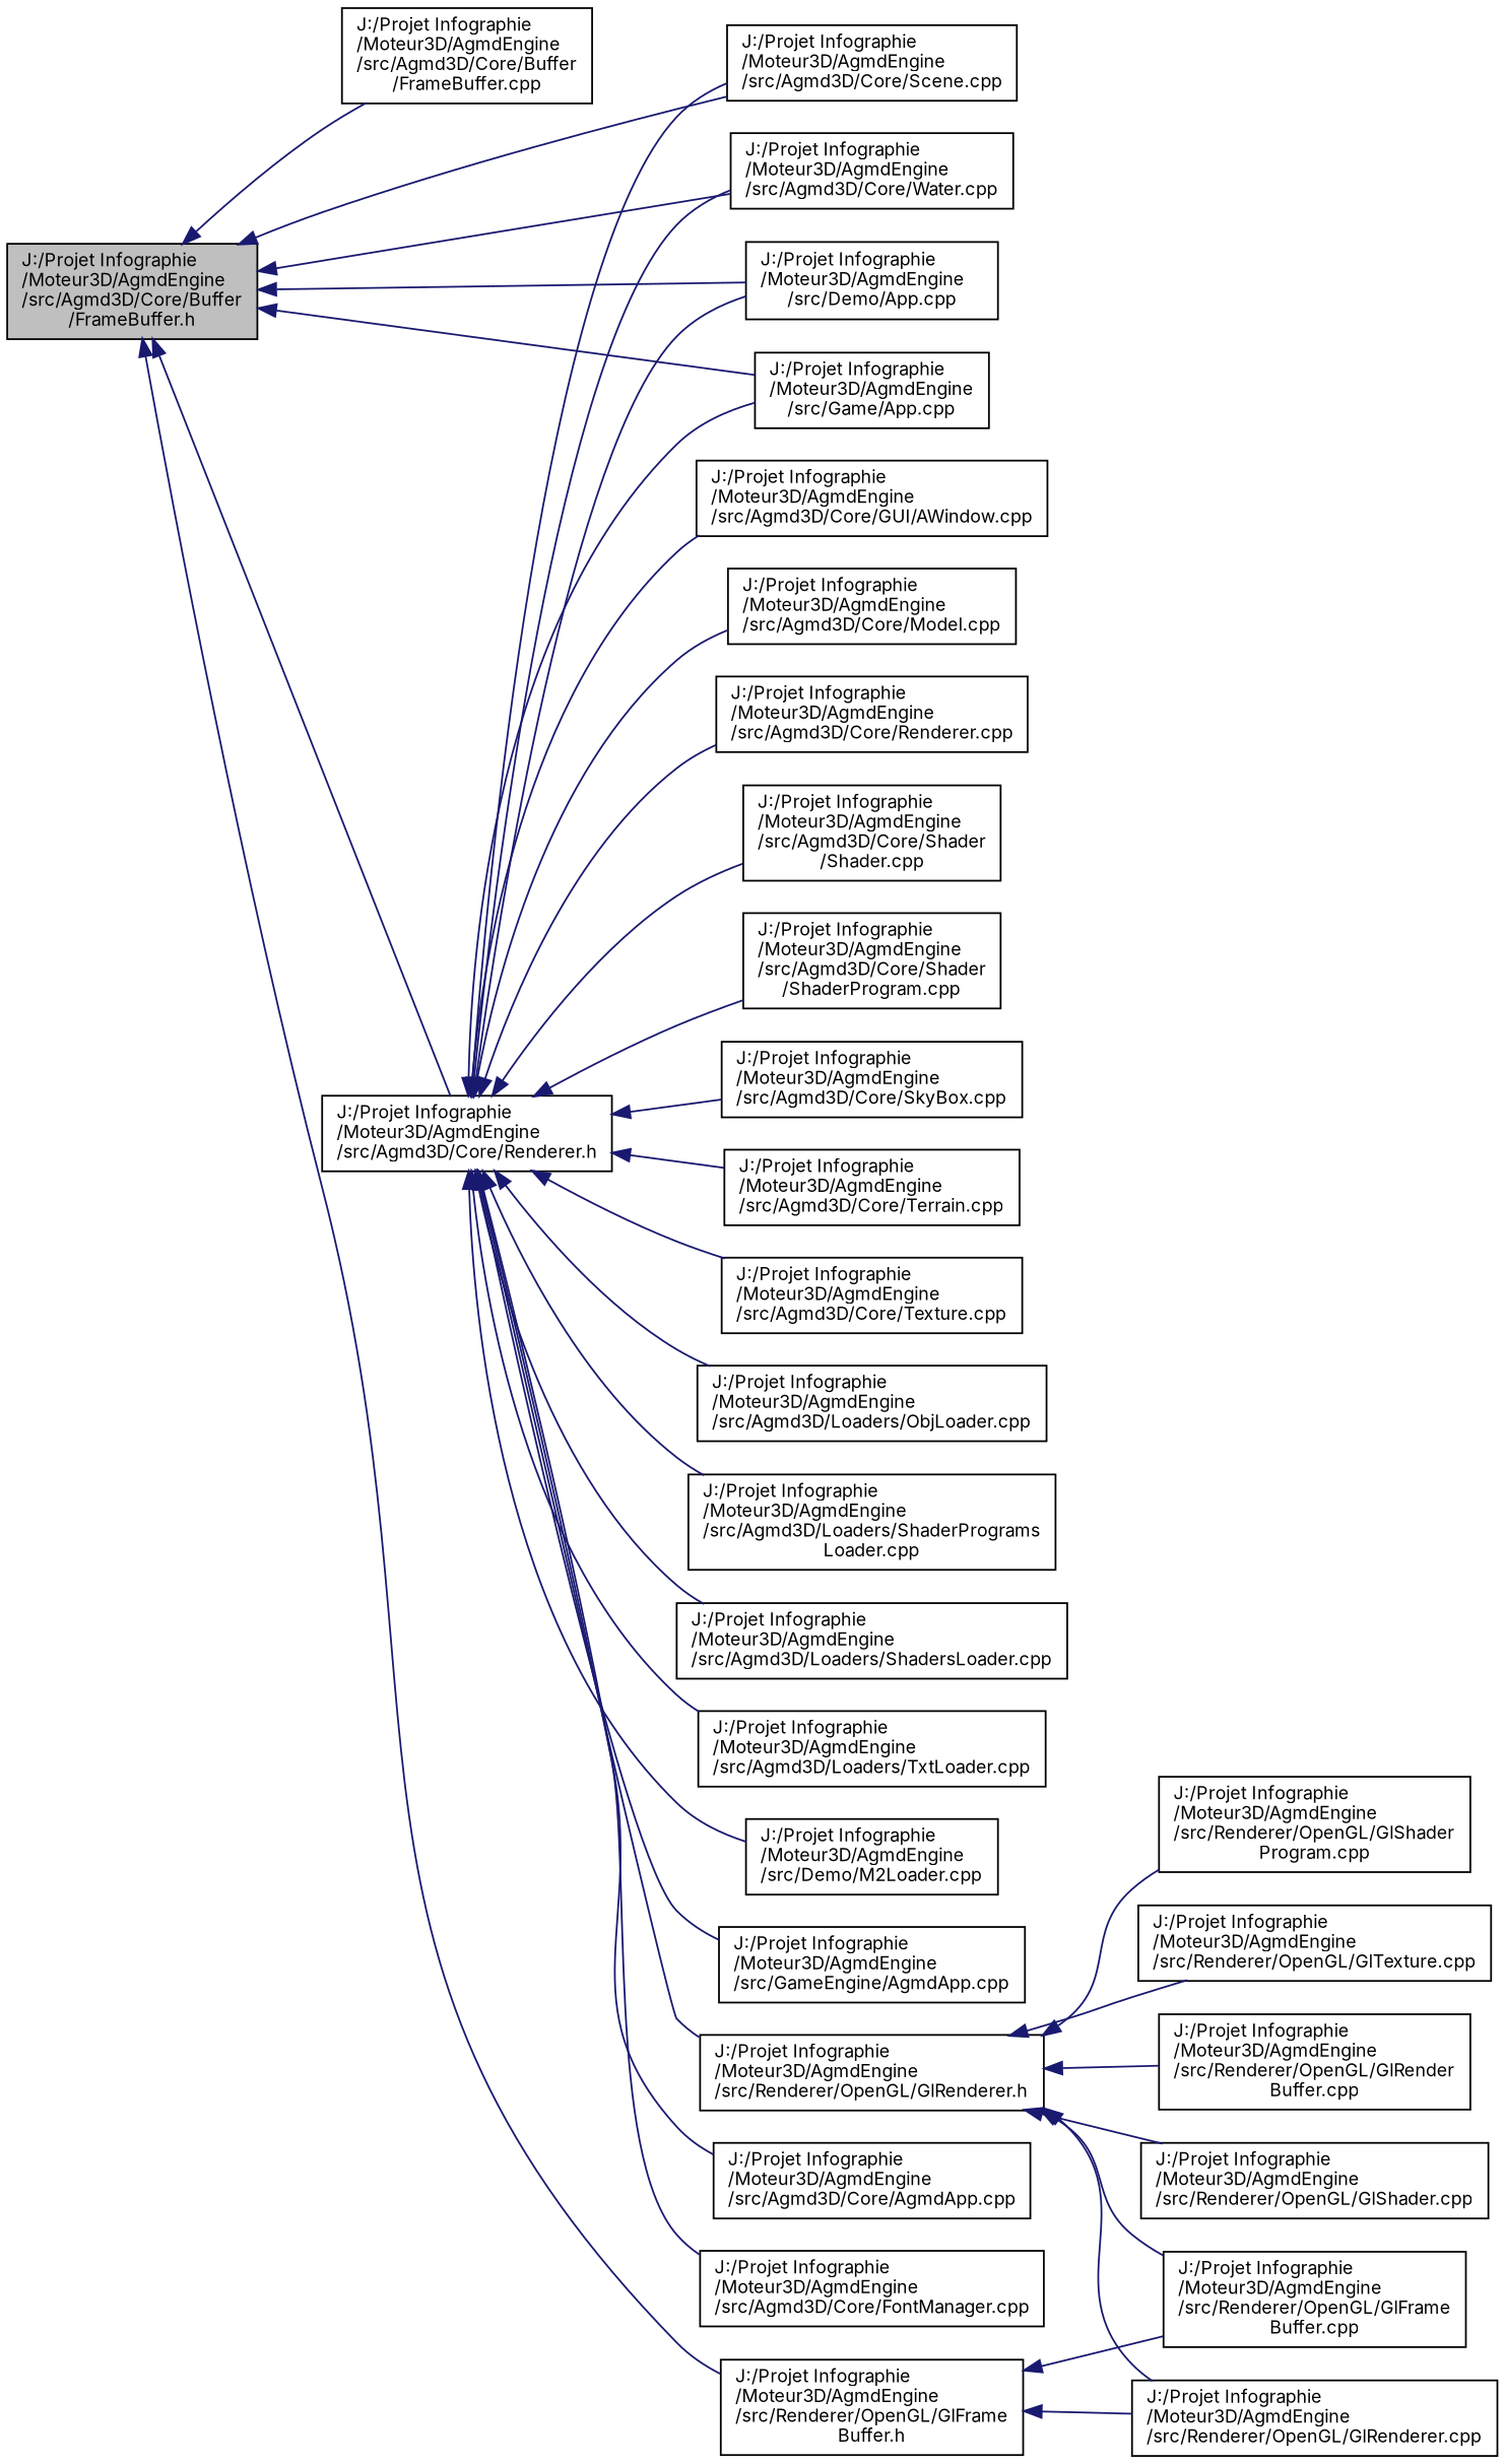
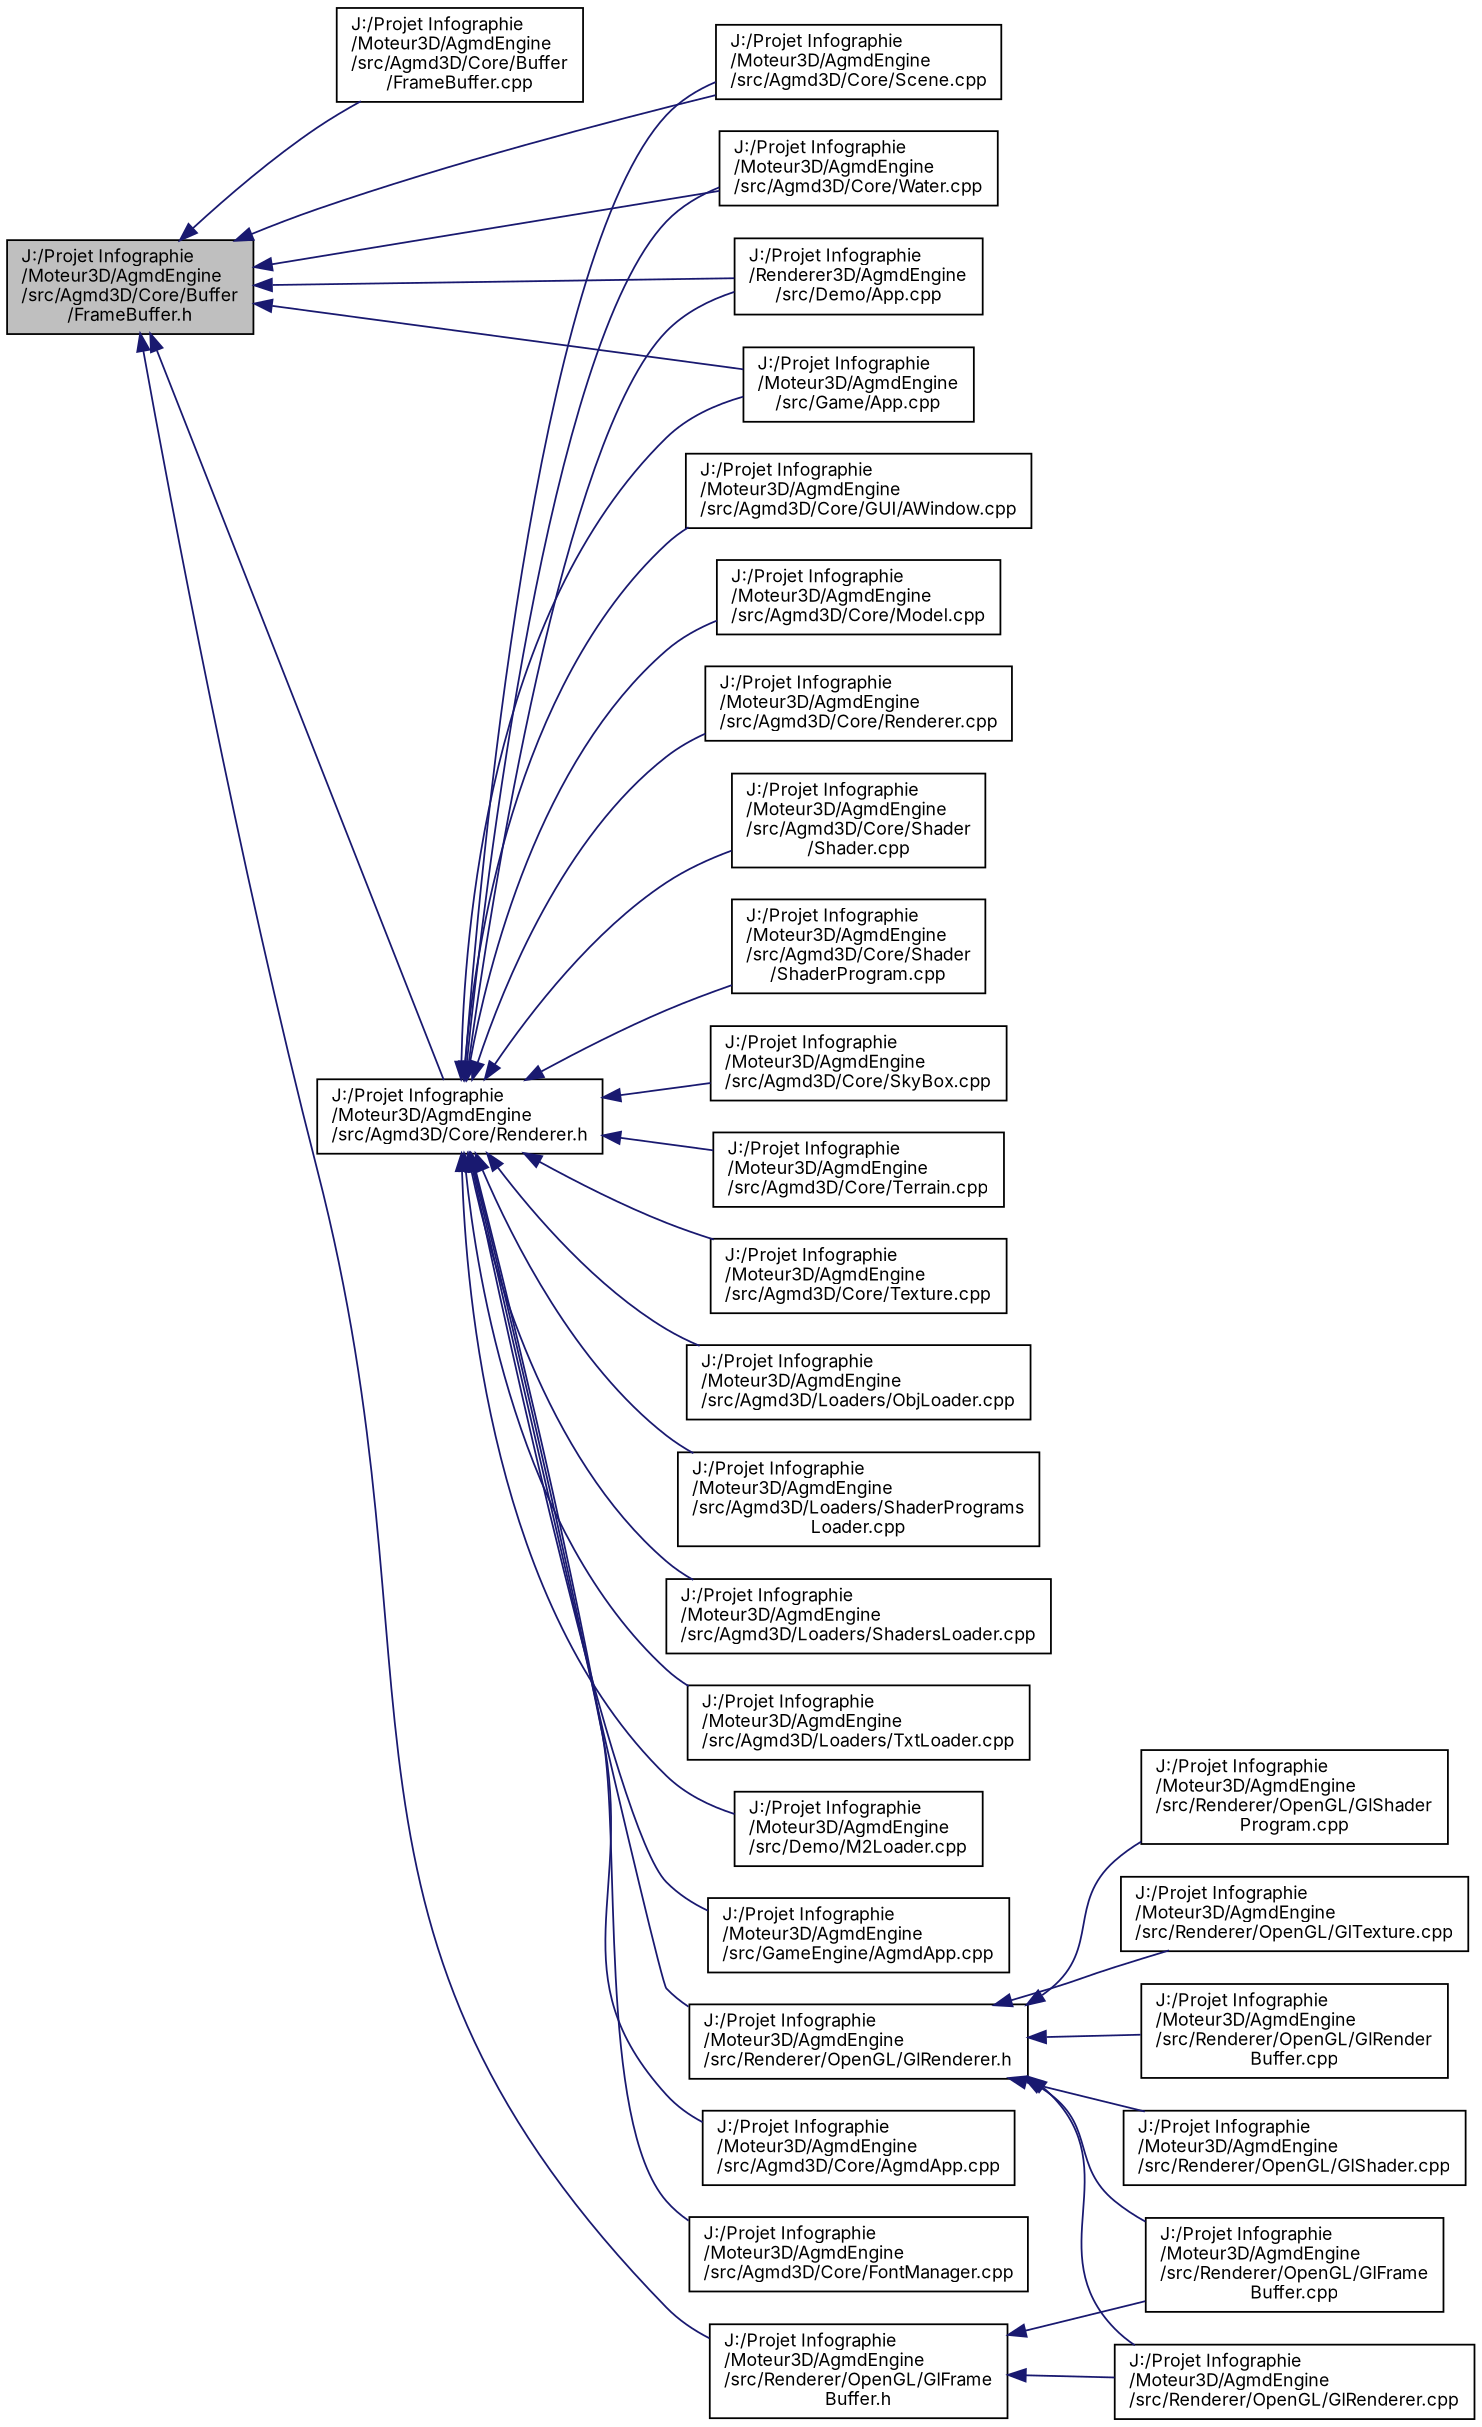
  digraph {
    rankdir=LR
    fontname=Inter
    node [color=black fillcolor=white fontname=Inter fontsize=10 shape=record style=filled]
    edge [color=midnightblue dir=back fontname=Inter fontsize=10 labelfontname=Helvetica labelfontsize=10 style=solid]
    n1 [fillcolor=grey75 fontcolor=black height=0.2 label="J:/Projet Infographie\l/Moteur3D/AgmdEngine\l/src/Agmd3D/Core/Buffer\l/FrameBuffer.h" width=0.4]
    n2 [height=0.2 label="J:/Projet Infographie\l/Moteur3D/AgmdEngine\l/src/Agmd3D/Core/Buffer\l/FrameBuffer.cpp" width=0.4]
    n3 [height=0.2 label="J:/Projet Infographie\l/Moteur3D/AgmdEngine\l/src/Agmd3D/Core/Renderer.h" width=0.4]
    n4 [height=0.2 label="J:/Projet Infographie\l/Moteur3D/AgmdEngine\l/src/Agmd3D/Core/Scene.cpp" width=0.4]
    n5 [height=0.2 label="J:/Projet Infographie\l/Moteur3D/AgmdEngine\l/src/Agmd3D/Core/Water.cpp" width=0.4]
-   n6 [height=0.2 label="J:/Projet Infographie\l/Moteur3D/AgmdEngine\l/src/Demo/App.cpp" width=0.4]
+   n6 [height=0.2 label="J:/Projet Infographie\l/Renderer3D/AgmdEngine\l/src/Demo/App.cpp" width=0.4]
    n7 [height=0.2 label="J:/Projet Infographie\l/Moteur3D/AgmdEngine\l/src/Game/App.cpp" width=0.4]
    n8 [height=0.2 label="J:/Projet Infographie\l/Moteur3D/AgmdEngine\l/src/Renderer/OpenGL/GlFrame\lBuffer.h" width=0.4]
    n9 [height=0.2 label="J:/Projet Infographie\l/Moteur3D/AgmdEngine\l/src/Agmd3D/Core/AgmdApp.cpp" width=0.4]
    n10 [height=0.2 label="J:/Projet Infographie\l/Moteur3D/AgmdEngine\l/src/Agmd3D/Core/FontManager.cpp" width=0.4]
    n11 [height=0.2 label="J:/Projet Infographie\l/Moteur3D/AgmdEngine\l/src/Agmd3D/Core/GUI/AWindow.cpp" width=0.4]
    n12 [height=0.2 label="J:/Projet Infographie\l/Moteur3D/AgmdEngine\l/src/Agmd3D/Core/Model.cpp" width=0.4]
    n13 [height=0.2 label="J:/Projet Infographie\l/Moteur3D/AgmdEngine\l/src/Agmd3D/Core/Renderer.cpp" width=0.4]
    n14 [height=0.2 label="J:/Projet Infographie\l/Moteur3D/AgmdEngine\l/src/Agmd3D/Core/Shader\l/Shader.cpp" width=0.4]
    n15 [height=0.2 label="J:/Projet Infographie\l/Moteur3D/AgmdEngine\l/src/Agmd3D/Core/Shader\l/ShaderProgram.cpp" width=0.4]
    n16 [height=0.2 label="J:/Projet Infographie\l/Moteur3D/AgmdEngine\l/src/Agmd3D/Core/SkyBox.cpp" width=0.4]
    n17 [height=0.2 label="J:/Projet Infographie\l/Moteur3D/AgmdEngine\l/src/Agmd3D/Core/Terrain.cpp" width=0.4]
    n18 [height=0.2 label="J:/Projet Infographie\l/Moteur3D/AgmdEngine\l/src/Agmd3D/Core/Texture.cpp" width=0.4]
    n19 [height=0.2 label="J:/Projet Infographie\l/Moteur3D/AgmdEngine\l/src/Agmd3D/Loaders/ObjLoader.cpp" width=0.4]
    n20 [height=0.2 label="J:/Projet Infographie\l/Moteur3D/AgmdEngine\l/src/Agmd3D/Loaders/ShaderPrograms\lLoader.cpp" width=0.4]
    n21 [height=0.2 label="J:/Projet Infographie\l/Moteur3D/AgmdEngine\l/src/Agmd3D/Loaders/ShadersLoader.cpp" width=0.4]
    n22 [height=0.2 label="J:/Projet Infographie\l/Moteur3D/AgmdEngine\l/src/Agmd3D/Loaders/TxtLoader.cpp" width=0.4]
    n23 [height=0.2 label="J:/Projet Infographie\l/Moteur3D/AgmdEngine\l/src/Demo/M2Loader.cpp" width=0.4]
    n24 [height=0.2 label="J:/Projet Infographie\l/Moteur3D/AgmdEngine\l/src/GameEngine/AgmdApp.cpp" width=0.4]
    n25 [height=0.2 label="J:/Projet Infographie\l/Moteur3D/AgmdEngine\l/src/Renderer/OpenGL/GlRenderer.h" width=0.4]
    n26 [height=0.2 label="J:/Projet Infographie\l/Moteur3D/AgmdEngine\l/src/Renderer/OpenGL/GlFrame\lBuffer.cpp" width=0.4]
    n27 [height=0.2 label="J:/Projet Infographie\l/Moteur3D/AgmdEngine\l/src/Renderer/OpenGL/GlRender\lBuffer.cpp" width=0.4]
    n28 [height=0.2 label="J:/Projet Infographie\l/Moteur3D/AgmdEngine\l/src/Renderer/OpenGL/GlRenderer.cpp" width=0.4]
    n29 [height=0.2 label="J:/Projet Infographie\l/Moteur3D/AgmdEngine\l/src/Renderer/OpenGL/GlShader.cpp" width=0.4]
    n30 [height=0.2 label="J:/Projet Infographie\l/Moteur3D/AgmdEngine\l/src/Renderer/OpenGL/GlShader\lProgram.cpp" width=0.4]
    n31 [height=0.2 label="J:/Projet Infographie\l/Moteur3D/AgmdEngine\l/src/Renderer/OpenGL/GlTexture.cpp" width=0.4]
    n1 -> n2
    n1 -> n3
    n1 -> n4
    n1 -> n5
    n1 -> n6
    n1 -> n7
    n1 -> n8
    n3 -> n4
    n3 -> n5
    n3 -> n6
    n3 -> n7
    n3 -> n9
    n3 -> n10
    n3 -> n11
    n3 -> n12
    n3 -> n13
    n3 -> n14
    n3 -> n15
    n3 -> n16
    n3 -> n17
    n3 -> n18
    n3 -> n19
    n3 -> n20
    n3 -> n21
    n3 -> n22
    n3 -> n23
    n3 -> n24
    n3 -> n25
    n8 -> n26
    n8 -> n28
    n25 -> n26
    n25 -> n27
    n25 -> n28
    n25 -> n29
    n25 -> n30
    n25 -> n31
  }
